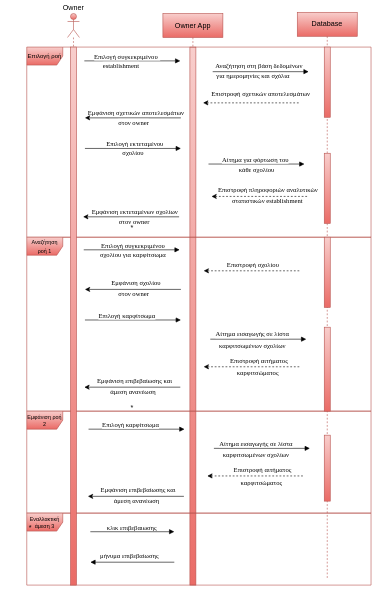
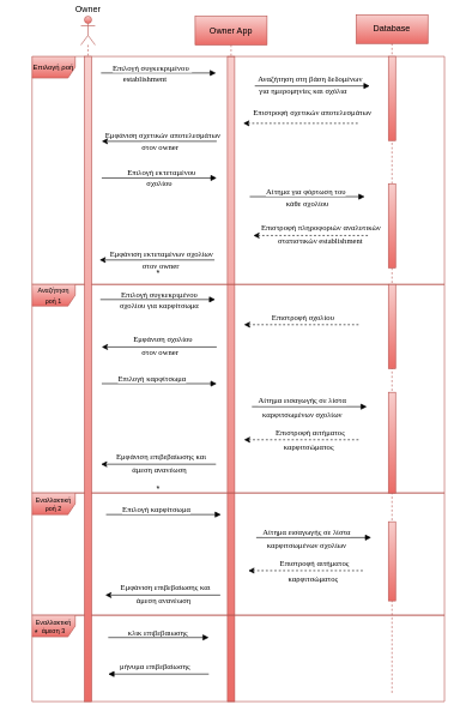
  <mxCell id="0" />
  <mxCell id="1" parent="0" />
  <mxCell id="2" value="Owner" style="shape=umlLifeline;perimeter=lifelinePerimeter;whiteSpace=wrap;html=1;container=1;dropTarget=0;collapsible=0;recursiveResize=0;outlineConnect=0;portConstraint=eastwest;newEdgeStyle={&quot;curved&quot;:0,&quot;rounded&quot;:0};participant=umlActor;horizontal=1;verticalAlign=middle;align=center;spacingTop=0;spacing=2;spacingBottom=60;fillColor=#f8cecc;gradientColor=#ea6b66;strokeColor=#b85450;" parent="1" vertex="1"><mxGeometry x="112" y="22" width="19.83" height="943" as="geometry" /></mxCell>
  <mxCell id="3" value="Owner App" style="shape=umlLifeline;perimeter=lifelinePerimeter;whiteSpace=wrap;html=1;container=1;dropTarget=0;collapsible=0;recursiveResize=0;outlineConnect=0;portConstraint=eastwest;newEdgeStyle={&quot;curved&quot;:0,&quot;rounded&quot;:0};fillColor=#f8cecc;gradientColor=#ea6b66;strokeColor=#b85450;" parent="1" vertex="1"><mxGeometry x="271" y="22" width="100" height="953" as="geometry" /></mxCell>
  <mxCell id="4" value="" style="html=1;points=[[0,0,0,0,5],[0,1,0,0,-5],[1,0,0,0,5],[1,1,0,0,-5]];perimeter=orthogonalPerimeter;outlineConnect=0;targetShapes=umlLifeline;portConstraint=eastwest;newEdgeStyle={&quot;curved&quot;:0,&quot;rounded&quot;:0};fillColor=#f8cecc;gradientColor=#ea6b66;strokeColor=#b85450;" parent="3" vertex="1"><mxGeometry x="45" y="56" width="10" height="897" as="geometry" /></mxCell>
  <mxCell id="5" value="Database" style="shape=umlLifeline;perimeter=lifelinePerimeter;whiteSpace=wrap;html=1;container=1;dropTarget=0;collapsible=0;recursiveResize=0;outlineConnect=0;portConstraint=eastwest;newEdgeStyle={&quot;curved&quot;:0,&quot;rounded&quot;:0};fontFamily=Helvetica;strokeColor=#b85450;align=center;verticalAlign=middle;fontSize=12;fontColor=default;fillColor=#f8cecc;gradientColor=#ea6b66;" parent="1" vertex="1"><mxGeometry x="495" y="20" width="100" height="945" as="geometry" /></mxCell>
  <mxCell id="6" value="" style="endArrow=block;endFill=1;html=1;edgeStyle=orthogonalEdgeStyle;align=left;verticalAlign=top;rounded=0;fontFamily=comfortaa;" parent="1" edge="1"><mxGeometry x="-1" relative="1" as="geometry"><mxPoint x="140" y="101" as="sourcePoint" /><mxPoint x="300" y="101" as="targetPoint" /></mxGeometry></mxCell>
  <mxCell id="7" value="Επιλογή συγκεκριμένου&lt;span style=&quot;white-space: pre;&quot;&gt;&#09;&lt;/span&gt;" style="edgeLabel;html=1;align=center;verticalAlign=middle;resizable=0;points=[];fontFamily=comfortaa;" parent="6" connectable="0" vertex="1"><mxGeometry x="0.043" y="1" relative="1" as="geometry"><mxPoint x="-13" y="-7" as="offset" /></mxGeometry></mxCell>
  <mxCell id="8" value="establishment" style="edgeLabel;html=1;align=center;verticalAlign=middle;resizable=0;points=[];fontFamily=comfortaa;" parent="6" connectable="0" vertex="1"><mxGeometry x="0.061" y="-3" relative="1" as="geometry"><mxPoint x="-25" y="4" as="offset" /></mxGeometry></mxCell>
  <mxCell id="9" value="" style="endArrow=block;endFill=1;html=1;edgeStyle=orthogonalEdgeStyle;align=left;verticalAlign=top;rounded=0;fontFamily=comfortaa;" parent="1" edge="1"><mxGeometry x="-1" relative="1" as="geometry"><mxPoint x="354" y="119" as="sourcePoint" /><mxPoint x="514" y="119" as="targetPoint" /></mxGeometry></mxCell>
  <mxCell id="10" value="Αναζήτηση στη βάση δεδομένων" style="edgeLabel;html=1;align=center;verticalAlign=middle;resizable=0;points=[];fontFamily=comfortaa;labelBackgroundColor=none;" parent="9" connectable="0" vertex="1"><mxGeometry x="-0.188" y="2" relative="1" as="geometry"><mxPoint x="11" y="-8" as="offset" /></mxGeometry></mxCell>
  <mxCell id="11" value="για ημερομηνίες και σχόλια" style="edgeLabel;html=1;align=center;verticalAlign=middle;resizable=0;points=[];fontFamily=comfortaa;labelBackgroundColor=none;" parent="9" connectable="0" vertex="1"><mxGeometry x="0.037" relative="1" as="geometry"><mxPoint x="-17" y="6" as="offset" /></mxGeometry></mxCell>
  <mxCell id="12" value="" style="endArrow=block;endFill=1;html=1;edgeStyle=orthogonalEdgeStyle;align=left;verticalAlign=top;rounded=0;fontFamily=comfortaa;" parent="1" edge="1"><mxGeometry x="-1" relative="1" as="geometry"><mxPoint x="141" y="247" as="sourcePoint" /><mxPoint x="301" y="247" as="targetPoint" /></mxGeometry></mxCell>
  <mxCell id="13" value="Επιλογή εκτεταμένου" style="edgeLabel;html=1;align=center;verticalAlign=middle;resizable=0;points=[];fontFamily=comfortaa;" parent="12" connectable="0" vertex="1"><mxGeometry x="0.129" y="1" relative="1" as="geometry"><mxPoint x="-8" y="-8" as="offset" /></mxGeometry></mxCell>
  <mxCell id="14" value="σχολίου" style="edgeLabel;html=1;align=center;verticalAlign=middle;resizable=0;points=[];fontFamily=comfortaa;" parent="12" connectable="0" vertex="1"><mxGeometry x="0.172" y="-2" relative="1" as="geometry"><mxPoint x="-15" y="5" as="offset" /></mxGeometry></mxCell>
  <mxCell id="15" value="" style="endArrow=block;endFill=1;html=1;edgeStyle=orthogonalEdgeStyle;align=left;verticalAlign=top;rounded=0;fontFamily=comfortaa;" parent="1" edge="1"><mxGeometry x="-1" relative="1" as="geometry"><mxPoint x="139" y="416" as="sourcePoint" /><mxPoint x="299" y="416" as="targetPoint" /></mxGeometry></mxCell>
  <mxCell id="16" value="Επιλογή συγκεκριμένου" style="edgeLabel;html=1;align=center;verticalAlign=middle;resizable=0;points=[];fontFamily=comfortaa;labelBackgroundColor=none;" parent="15" connectable="0" vertex="1"><mxGeometry x="0.263" y="2" relative="1" as="geometry"><mxPoint x="-20" y="-6" as="offset" /></mxGeometry></mxCell>
  <mxCell id="17" value="σχολίου για καρφίτσωμα" style="edgeLabel;html=1;align=center;verticalAlign=middle;resizable=0;points=[];fontFamily=comfortaa;" parent="15" connectable="0" vertex="1"><mxGeometry x="0.761" relative="1" as="geometry"><mxPoint x="-60" y="8" as="offset" /></mxGeometry></mxCell>
  <mxCell id="18" value="" style="endArrow=block;endFill=1;html=1;edgeStyle=orthogonalEdgeStyle;align=left;verticalAlign=top;rounded=0;fontFamily=comfortaa;" parent="1" edge="1"><mxGeometry x="-1" relative="1" as="geometry"><mxPoint x="347" y="273" as="sourcePoint" /><mxPoint x="507" y="273" as="targetPoint" /></mxGeometry></mxCell>
  <mxCell id="19" value="Αίτημα για φόρτωση του" style="edgeLabel;html=1;align=center;verticalAlign=middle;resizable=0;points=[];fontFamily=comfortaa;" parent="18" connectable="0" vertex="1"><mxGeometry x="0.3" y="-1" relative="1" as="geometry"><mxPoint x="-27" y="-9" as="offset" /></mxGeometry></mxCell>
  <mxCell id="20" value="κάθε σχολίου" style="edgeLabel;html=1;align=center;verticalAlign=middle;resizable=0;points=[];fontFamily=comfortaa;" parent="18" connectable="0" vertex="1"><mxGeometry x="0.231" y="-3" relative="1" as="geometry"><mxPoint x="-19" y="5" as="offset" /></mxGeometry></mxCell>
  <mxCell id="21" value="" style="endArrow=none;endFill=0;html=1;edgeStyle=orthogonalEdgeStyle;align=left;verticalAlign=top;rounded=0;startArrow=classic;startFill=1;dashed=1;fontFamily=comfortaa;" parent="1" edge="1"><mxGeometry x="-1" relative="1" as="geometry"><mxPoint x="338" y="171" as="sourcePoint" /><mxPoint x="498" y="171" as="targetPoint" /></mxGeometry></mxCell>
  <mxCell id="22" value="Επιστροφή σχετικών αποτελεσμάτων" style="edgeLabel;html=1;align=center;verticalAlign=middle;resizable=0;points=[];fontFamily=comfortaa;" parent="21" connectable="0" vertex="1"><mxGeometry x="-0.324" y="2" relative="1" as="geometry"><mxPoint x="41" y="-14" as="offset" /></mxGeometry></mxCell>
  <mxCell id="23" value="" style="endArrow=none;endFill=0;html=1;edgeStyle=orthogonalEdgeStyle;align=left;verticalAlign=top;rounded=0;startArrow=classic;startFill=1;fontFamily=comfortaa;" parent="1" edge="1"><mxGeometry x="-1" relative="1" as="geometry"><mxPoint x="138" y="361" as="sourcePoint" /><mxPoint x="298" y="361" as="targetPoint" /></mxGeometry></mxCell>
  <mxCell id="24" value="&lt;font&gt;Εμφάνιση εκτεταμένων σχολίων&lt;/font&gt;" style="edgeLabel;html=1;align=center;verticalAlign=middle;resizable=0;points=[];fontFamily=comfortaa;labelBackgroundColor=none;" parent="23" connectable="0" vertex="1"><mxGeometry x="-0.133" relative="1" as="geometry"><mxPoint x="16" y="-10" as="offset" /></mxGeometry></mxCell>
  <mxCell id="25" value="&lt;font&gt;στον owner&lt;/font&gt;" style="edgeLabel;html=1;align=center;verticalAlign=middle;resizable=0;points=[];fontFamily=comfortaa;" parent="23" connectable="0" vertex="1"><mxGeometry x="0.253" y="-1" relative="1" as="geometry"><mxPoint x="-16" y="6" as="offset" /></mxGeometry></mxCell>
  <mxCell id="26" value="" style="endArrow=none;endFill=0;html=1;edgeStyle=orthogonalEdgeStyle;align=left;verticalAlign=top;rounded=0;startArrow=classic;startFill=1;fontFamily=comfortaa;dashed=1;" parent="1" edge="1"><mxGeometry x="-1" relative="1" as="geometry"><mxPoint x="352" y="327" as="sourcePoint" /><mxPoint x="512" y="327" as="targetPoint" /></mxGeometry></mxCell>
  <mxCell id="27" value="Επιστροφή πληροφοριών αναλυτικών" style="edgeLabel;html=1;align=center;verticalAlign=middle;resizable=0;points=[];fontFamily=comfortaa;" parent="26" connectable="0" vertex="1"><mxGeometry x="-0.125" relative="1" as="geometry"><mxPoint x="23" y="-12" as="offset" /></mxGeometry></mxCell>
  <mxCell id="28" value="στατιστικών establishment" style="edgeLabel;html=1;align=center;verticalAlign=middle;resizable=0;points=[];fontFamily=comfortaa;" parent="26" connectable="0" vertex="1"><mxGeometry x="0.418" y="-2" relative="1" as="geometry"><mxPoint x="-21" y="5" as="offset" /></mxGeometry></mxCell>
  <mxCell id="29" value="" style="endArrow=none;endFill=0;html=1;edgeStyle=orthogonalEdgeStyle;align=left;verticalAlign=top;rounded=0;startArrow=classic;startFill=1;fontFamily=comfortaa;" parent="1" edge="1"><mxGeometry x="-1" relative="1" as="geometry"><mxPoint x="141" y="196" as="sourcePoint" /><mxPoint x="301" y="196" as="targetPoint" /></mxGeometry></mxCell>
  <mxCell id="30" value="Εμφάνιση σχετικών αποτελεσμάτων" style="edgeLabel;html=1;align=center;verticalAlign=middle;resizable=0;points=[];fontFamily=comfortaa;labelBackgroundColor=none;" parent="29" connectable="0" vertex="1"><mxGeometry x="0.259" y="1" relative="1" as="geometry"><mxPoint x="-17" y="-8" as="offset" /></mxGeometry></mxCell>
  <mxCell id="31" value="στον owner" style="edgeLabel;html=1;align=center;verticalAlign=middle;resizable=0;points=[];fontFamily=comfortaa;" parent="29" connectable="0" vertex="1"><mxGeometry x="0.009" y="2" relative="1" as="geometry"><mxPoint x="-1" y="9" as="offset" /></mxGeometry></mxCell>
  <mxCell id="32" value="&lt;font style=&quot;font-size: 10px;&quot;&gt;Επιλογή ροή&lt;/font&gt;" style="shape=umlFrame;whiteSpace=wrap;html=1;pointerEvents=0;fillColor=#f8cecc;gradientColor=#ea6b66;strokeColor=#b85450;" parent="1" vertex="1"><mxGeometry x="44" y="78" width="574" height="317" as="geometry" /></mxCell>
  <mxCell id="33" value="&lt;font style=&quot;font-size: 9px;&quot;&gt;Αναζήτηση ροή 1&lt;/font&gt;" style="shape=umlFrame;whiteSpace=wrap;html=1;pointerEvents=0;fontFamily=Helvetica;fontSize=12;strokeColor=#b85450;align=center;verticalAlign=middle;fontColor=default;fillColor=#f8cecc;gradientColor=#ea6b66;" parent="1" vertex="1"><mxGeometry x="44" y="395" width="574" height="290" as="geometry" /></mxCell>
- <mxCell id="34" value="&lt;p style=&quot;line-height: 100%;&quot;&gt;&lt;font style=&quot;&quot;&gt;&lt;font style=&quot;font-size: 9px;&quot;&gt;Εμφάνιση ροή 2&lt;/font&gt;&lt;br&gt;&lt;/font&gt;&lt;/p&gt;" style="shape=umlFrame;whiteSpace=wrap;html=1;pointerEvents=0;fontFamily=Helvetica;strokeColor=#b85450;align=center;verticalAlign=middle;fontSize=12;fontColor=default;fillColor=#f8cecc;gradientColor=#ea6b66;" parent="1" vertex="1"><mxGeometry x="44" y="685" width="574" height="170" as="geometry" /></mxCell>
+ <mxCell id="34" value="&lt;p style=&quot;line-height: 100%;&quot;&gt;&lt;font style=&quot;&quot;&gt;&lt;font style=&quot;font-size: 9px;&quot;&gt;Εναλλακτική ροή 2&lt;/font&gt;&lt;br&gt;&lt;/font&gt;&lt;/p&gt;" style="shape=umlFrame;whiteSpace=wrap;html=1;pointerEvents=0;fontFamily=Helvetica;strokeColor=#b85450;align=center;verticalAlign=middle;fontSize=12;fontColor=default;fillColor=#f8cecc;gradientColor=#ea6b66;" parent="1" vertex="1"><mxGeometry x="44" y="685" width="574" height="170" as="geometry" /></mxCell>
  <mxCell id="35" value="" style="endArrow=block;endFill=1;html=1;edgeStyle=orthogonalEdgeStyle;align=left;verticalAlign=top;rounded=0;fontFamily=comfortaa;" parent="1" edge="1"><mxGeometry x="-1" relative="1" as="geometry"><mxPoint x="141" y="533" as="sourcePoint" /><mxPoint x="301" y="533" as="targetPoint" /></mxGeometry></mxCell>
  <mxCell id="36" value="Επιλογή καρφίτσωμα" style="edgeLabel;html=1;align=center;verticalAlign=middle;resizable=0;points=[];fontFamily=comfortaa;" parent="35" connectable="0" vertex="1"><mxGeometry x="0.129" y="1" relative="1" as="geometry"><mxPoint x="-21" y="-7" as="offset" /></mxGeometry></mxCell>
  <mxCell id="37" value="" style="endArrow=none;endFill=0;html=1;edgeStyle=orthogonalEdgeStyle;align=left;verticalAlign=top;rounded=0;startArrow=classic;startFill=1;fontFamily=comfortaa;" parent="1" edge="1"><mxGeometry x="-1" relative="1" as="geometry"><mxPoint x="141" y="482" as="sourcePoint" /><mxPoint x="301" y="482" as="targetPoint" /></mxGeometry></mxCell>
  <mxCell id="38" value="Εμφάνιση σχολίου" style="edgeLabel;html=1;align=center;verticalAlign=middle;resizable=0;points=[];fontFamily=comfortaa;labelBorderColor=none;labelBackgroundColor=default;" parent="37" connectable="0" vertex="1"><mxGeometry x="0.259" y="1" relative="1" as="geometry"><mxPoint x="-17" y="-11" as="offset" /></mxGeometry></mxCell>
  <mxCell id="39" value="στον owner" style="edgeLabel;html=1;align=center;verticalAlign=middle;resizable=0;points=[];fontFamily=comfortaa;" parent="37" connectable="0" vertex="1"><mxGeometry x="0.009" y="2" relative="1" as="geometry"><mxPoint x="-1" y="9" as="offset" /></mxGeometry></mxCell>
  <mxCell id="40" value="" style="endArrow=none;endFill=0;html=1;edgeStyle=orthogonalEdgeStyle;align=left;verticalAlign=top;rounded=0;startArrow=classic;startFill=1;fontFamily=comfortaa;dashed=1;" parent="1" edge="1"><mxGeometry x="-1" relative="1" as="geometry"><mxPoint x="339" y="451" as="sourcePoint" /><mxPoint x="499" y="451" as="targetPoint" /></mxGeometry></mxCell>
  <mxCell id="41" value="Επιστροφή σχολίου" style="edgeLabel;html=1;align=center;verticalAlign=middle;resizable=0;points=[];fontFamily=comfortaa;labelBackgroundColor=default;" parent="40" connectable="0" vertex="1"><mxGeometry x="-0.324" y="2" relative="1" as="geometry"><mxPoint x="27" y="-9" as="offset" /></mxGeometry></mxCell>
  <mxCell id="42" value="" style="endArrow=none;endFill=0;html=1;edgeStyle=orthogonalEdgeStyle;align=left;verticalAlign=top;rounded=0;startArrow=classic;startFill=1;fontFamily=comfortaa;" parent="1" edge="1"><mxGeometry x="-1" relative="1" as="geometry"><mxPoint x="140" y="645" as="sourcePoint" /><mxPoint x="300" y="645" as="targetPoint" /></mxGeometry></mxCell>
  <mxCell id="43" value="Εμφάνιση επιβεβαίωσης και&amp;nbsp;" style="edgeLabel;html=1;align=center;verticalAlign=middle;resizable=0;points=[];fontFamily=comfortaa;labelBorderColor=none;labelBackgroundColor=default;" parent="42" connectable="0" vertex="1"><mxGeometry x="0.259" y="1" relative="1" as="geometry"><mxPoint x="-17" y="-11" as="offset" /></mxGeometry></mxCell>
  <mxCell id="44" value="άμεση ανανέωση" style="edgeLabel;html=1;align=center;verticalAlign=middle;resizable=0;points=[];fontFamily=comfortaa;" parent="42" connectable="0" vertex="1"><mxGeometry x="0.009" y="2" relative="1" as="geometry"><mxPoint x="-1" y="9" as="offset" /></mxGeometry></mxCell>
  <mxCell id="45" value="" style="endArrow=block;endFill=1;html=1;edgeStyle=orthogonalEdgeStyle;align=left;verticalAlign=top;rounded=0;fontFamily=comfortaa;" parent="1" edge="1"><mxGeometry x="-1" relative="1" as="geometry"><mxPoint x="350" y="565" as="sourcePoint" /><mxPoint x="510" y="565" as="targetPoint" /></mxGeometry></mxCell>
  <mxCell id="46" value="Αίτημα εισαγωγής σε λίστα" style="edgeLabel;html=1;align=center;verticalAlign=middle;resizable=0;points=[];fontFamily=comfortaa;" parent="45" connectable="0" vertex="1"><mxGeometry x="0.129" y="1" relative="1" as="geometry"><mxPoint x="-21" y="-8" as="offset" /></mxGeometry></mxCell>
  <mxCell id="47" value="καρφιτσωμένων σχολίων" style="edgeLabel;html=1;align=center;verticalAlign=middle;resizable=0;points=[];fontFamily=comfortaa;" parent="45" connectable="0" vertex="1"><mxGeometry x="0.129" y="1" relative="1" as="geometry"><mxPoint x="-21" y="11" as="offset" /></mxGeometry></mxCell>
  <mxCell id="48" value="" style="endArrow=none;endFill=0;html=1;edgeStyle=orthogonalEdgeStyle;align=left;verticalAlign=top;rounded=0;startArrow=classic;startFill=1;fontFamily=comfortaa;dashed=1;" parent="1" edge="1"><mxGeometry x="-1" relative="1" as="geometry"><mxPoint x="339" y="611" as="sourcePoint" /><mxPoint x="499" y="611" as="targetPoint" /></mxGeometry></mxCell>
  <mxCell id="49" value="Επιστροφή αιτήματος" style="edgeLabel;html=1;align=center;verticalAlign=middle;resizable=0;points=[];fontFamily=comfortaa;labelBackgroundColor=default;" parent="48" connectable="0" vertex="1"><mxGeometry x="-0.324" y="2" relative="1" as="geometry"><mxPoint x="37" y="-9" as="offset" /></mxGeometry></mxCell>
  <mxCell id="50" value="καρφιτσώματος" style="edgeLabel;html=1;align=center;verticalAlign=middle;resizable=0;points=[];fontFamily=comfortaa;labelBackgroundColor=default;" parent="48" connectable="0" vertex="1"><mxGeometry x="-0.324" y="2" relative="1" as="geometry"><mxPoint x="35" y="12" as="offset" /></mxGeometry></mxCell>
  <mxCell id="51" value="&lt;p style=&quot;line-height: 100%;&quot;&gt;&lt;font style=&quot;&quot;&gt;&lt;font style=&quot;font-size: 9px;&quot;&gt;Εναλλακτική άμεση 3&lt;/font&gt;&lt;br&gt;&lt;/font&gt;&lt;/p&gt;" style="shape=umlFrame;whiteSpace=wrap;html=1;pointerEvents=0;fontFamily=Helvetica;strokeColor=#b85450;align=center;verticalAlign=middle;fontSize=12;fontColor=default;fillColor=#f8cecc;gradientColor=#ea6b66;" parent="1" vertex="1"><mxGeometry x="44" y="855" width="574" height="120" as="geometry" /></mxCell>
  <mxCell id="52" value="" style="endArrow=block;endFill=1;html=1;edgeStyle=orthogonalEdgeStyle;align=left;verticalAlign=top;rounded=0;fontFamily=comfortaa;" parent="1" edge="1"><mxGeometry x="-1" relative="1" as="geometry"><mxPoint x="150" y="886" as="sourcePoint" /><mxPoint x="290" y="886" as="targetPoint" /></mxGeometry></mxCell>
  <mxCell id="53" value="κλικ επιβεβαιωσης" style="edgeLabel;html=1;align=center;verticalAlign=middle;resizable=0;points=[];fontFamily=comfortaa;labelBackgroundColor=none;" parent="52" connectable="0" vertex="1"><mxGeometry x="0.263" y="2" relative="1" as="geometry"><mxPoint x="-20" y="-6" as="offset" /></mxGeometry></mxCell>
  <mxCell id="54" value="" style="endArrow=block;endFill=1;html=1;edgeStyle=orthogonalEdgeStyle;align=left;verticalAlign=top;rounded=0;fontFamily=comfortaa;" parent="1" edge="1"><mxGeometry x="-1" relative="1" as="geometry"><mxPoint x="290" y="936.8" as="sourcePoint" /><mxPoint x="150" y="936.8" as="targetPoint" /></mxGeometry></mxCell>
  <mxCell id="55" value="μήνυμα επιβεβαίωσης" style="edgeLabel;html=1;align=center;verticalAlign=middle;resizable=0;points=[];fontFamily=comfortaa;labelBackgroundColor=none;" parent="54" connectable="0" vertex="1"><mxGeometry x="0.263" y="2" relative="1" as="geometry"><mxPoint x="12" y="-13" as="offset" /></mxGeometry></mxCell>
  <mxCell id="56" value="" style="endArrow=block;endFill=1;html=1;edgeStyle=orthogonalEdgeStyle;align=left;verticalAlign=top;rounded=0;fontFamily=comfortaa;" parent="1" edge="1"><mxGeometry x="-1" relative="1" as="geometry"><mxPoint x="147" y="715" as="sourcePoint" /><mxPoint x="307" y="715" as="targetPoint" /></mxGeometry></mxCell>
  <mxCell id="57" value="Επιλογή καρφίτσωμα" style="edgeLabel;html=1;align=center;verticalAlign=middle;resizable=0;points=[];fontFamily=comfortaa;" parent="56" connectable="0" vertex="1"><mxGeometry x="0.129" y="1" relative="1" as="geometry"><mxPoint x="-21" y="-7" as="offset" /></mxGeometry></mxCell>
  <mxCell id="58" value="" style="endArrow=none;endFill=0;html=1;edgeStyle=orthogonalEdgeStyle;align=left;verticalAlign=top;rounded=0;startArrow=classic;startFill=1;fontFamily=comfortaa;" parent="1" edge="1"><mxGeometry x="-1" relative="1" as="geometry"><mxPoint x="146" y="827" as="sourcePoint" /><mxPoint x="306" y="827" as="targetPoint" /></mxGeometry></mxCell>
  <mxCell id="59" value="Εμφάνιση επιβεβαίωσης και&amp;nbsp;" style="edgeLabel;html=1;align=center;verticalAlign=middle;resizable=0;points=[];fontFamily=comfortaa;labelBorderColor=none;labelBackgroundColor=default;" parent="58" connectable="0" vertex="1"><mxGeometry x="0.259" y="1" relative="1" as="geometry"><mxPoint x="-17" y="-11" as="offset" /></mxGeometry></mxCell>
  <mxCell id="60" value="άμεση ανανέωση" style="edgeLabel;html=1;align=center;verticalAlign=middle;resizable=0;points=[];fontFamily=comfortaa;" parent="58" connectable="0" vertex="1"><mxGeometry x="0.009" y="2" relative="1" as="geometry"><mxPoint x="-1" y="9" as="offset" /></mxGeometry></mxCell>
  <mxCell id="61" value="" style="endArrow=block;endFill=1;html=1;edgeStyle=orthogonalEdgeStyle;align=left;verticalAlign=top;rounded=0;fontFamily=comfortaa;" parent="1" edge="1"><mxGeometry x="-1" relative="1" as="geometry"><mxPoint x="356" y="747" as="sourcePoint" /><mxPoint x="516" y="747" as="targetPoint" /></mxGeometry></mxCell>
  <mxCell id="62" value="Αίτημα εισαγωγής σε λίστα" style="edgeLabel;html=1;align=center;verticalAlign=middle;resizable=0;points=[];fontFamily=comfortaa;" parent="61" connectable="0" vertex="1"><mxGeometry x="0.129" y="1" relative="1" as="geometry"><mxPoint x="-21" y="-8" as="offset" /></mxGeometry></mxCell>
  <mxCell id="63" value="καρφιτσωμένων σχολίων" style="edgeLabel;html=1;align=center;verticalAlign=middle;resizable=0;points=[];fontFamily=comfortaa;" parent="61" connectable="0" vertex="1"><mxGeometry x="0.129" y="1" relative="1" as="geometry"><mxPoint x="-21" y="11" as="offset" /></mxGeometry></mxCell>
  <mxCell id="64" value="" style="endArrow=none;endFill=0;html=1;edgeStyle=orthogonalEdgeStyle;align=left;verticalAlign=top;rounded=0;startArrow=classic;startFill=1;fontFamily=comfortaa;dashed=1;" parent="1" edge="1"><mxGeometry x="-1" relative="1" as="geometry"><mxPoint x="345" y="793" as="sourcePoint" /><mxPoint x="505" y="793" as="targetPoint" /></mxGeometry></mxCell>
  <mxCell id="65" value="Επιστροφή αιτήματος" style="edgeLabel;html=1;align=center;verticalAlign=middle;resizable=0;points=[];fontFamily=comfortaa;labelBackgroundColor=default;" parent="64" connectable="0" vertex="1"><mxGeometry x="-0.324" y="2" relative="1" as="geometry"><mxPoint x="37" y="-9" as="offset" /></mxGeometry></mxCell>
  <mxCell id="66" value="καρφιτσώματος" style="edgeLabel;html=1;align=center;verticalAlign=middle;resizable=0;points=[];fontFamily=comfortaa;labelBackgroundColor=default;" parent="64" connectable="0" vertex="1"><mxGeometry x="-0.324" y="2" relative="1" as="geometry"><mxPoint x="35" y="12" as="offset" /></mxGeometry></mxCell>
  <mxCell id="67" value="*" style="text;strokeColor=none;align=center;fillColor=none;html=1;verticalAlign=middle;whiteSpace=wrap;rounded=0;" parent="1" vertex="1"><mxGeometry x="190" y="365" width="60" height="30" as="geometry" /></mxCell>
  <mxCell id="68" value="*" style="text;strokeColor=none;align=center;fillColor=none;html=1;verticalAlign=middle;whiteSpace=wrap;rounded=0;" parent="1" vertex="1"><mxGeometry y="865" width="60" height="30" as="geometry" x="20" /></mxCell>
  <mxCell id="69" value="*" style="text;strokeColor=none;align=center;fillColor=none;html=1;verticalAlign=middle;whiteSpace=wrap;rounded=0;" parent="1" vertex="1"><mxGeometry x="190" y="665" width="60" height="30" as="geometry" /></mxCell>
  <mxCell id="70" value="" style="html=1;points=[[0,0,0,0,5],[0,1,0,0,-5],[1,0,0,0,5],[1,1,0,0,-5]];perimeter=orthogonalPerimeter;outlineConnect=0;targetShapes=umlLifeline;portConstraint=eastwest;newEdgeStyle={&quot;curved&quot;:0,&quot;rounded&quot;:0};fillColor=#f8cecc;gradientColor=#ea6b66;strokeColor=#b85450;" parent="1" vertex="1"><mxGeometry x="116.92" y="78" width="10" height="897" as="geometry" /></mxCell>
  <mxCell id="71" value="" style="html=1;points=[[0,0,0,0,5],[0,1,0,0,-5],[1,0,0,0,5],[1,1,0,0,-5]];perimeter=orthogonalPerimeter;outlineConnect=0;targetShapes=umlLifeline;portConstraint=eastwest;newEdgeStyle={&quot;curved&quot;:0,&quot;rounded&quot;:0};fillColor=#f8cecc;gradientColor=#ea6b66;strokeColor=#b85450;" parent="1" vertex="1"><mxGeometry x="540" y="78" width="10" height="117" as="geometry" /></mxCell>
  <mxCell id="72" value="" style="html=1;points=[[0,0,0,0,5],[0,1,0,0,-5],[1,0,0,0,5],[1,1,0,0,-5]];perimeter=orthogonalPerimeter;outlineConnect=0;targetShapes=umlLifeline;portConstraint=eastwest;newEdgeStyle={&quot;curved&quot;:0,&quot;rounded&quot;:0};fillColor=#f8cecc;gradientColor=#ea6b66;strokeColor=#b85450;" parent="1" vertex="1"><mxGeometry x="540" y="255" width="10" height="117" as="geometry" /></mxCell>
  <mxCell id="73" value="" style="html=1;points=[[0,0,0,0,5],[0,1,0,0,-5],[1,0,0,0,5],[1,1,0,0,-5]];perimeter=orthogonalPerimeter;outlineConnect=0;targetShapes=umlLifeline;portConstraint=eastwest;newEdgeStyle={&quot;curved&quot;:0,&quot;rounded&quot;:0};fillColor=#f8cecc;gradientColor=#ea6b66;strokeColor=#b85450;" parent="1" vertex="1"><mxGeometry x="540" y="395" width="10" height="117" as="geometry" /></mxCell>
  <mxCell id="74" value="" style="html=1;points=[[0,0,0,0,5],[0,1,0,0,-5],[1,0,0,0,5],[1,1,0,0,-5]];perimeter=orthogonalPerimeter;outlineConnect=0;targetShapes=umlLifeline;portConstraint=eastwest;newEdgeStyle={&quot;curved&quot;:0,&quot;rounded&quot;:0};fillColor=#f8cecc;gradientColor=#ea6b66;strokeColor=#b85450;" parent="1" vertex="1"><mxGeometry x="540" y="545" width="10" height="140" as="geometry" /></mxCell>
  <mxCell id="75" value="" style="html=1;points=[[0,0,0,0,5],[0,1,0,0,-5],[1,0,0,0,5],[1,1,0,0,-5]];perimeter=orthogonalPerimeter;outlineConnect=0;targetShapes=umlLifeline;portConstraint=eastwest;newEdgeStyle={&quot;curved&quot;:0,&quot;rounded&quot;:0};fillColor=#f8cecc;gradientColor=#ea6b66;strokeColor=#b85450;" parent="1" vertex="1"><mxGeometry x="540" y="725" width="10" height="110" as="geometry" /></mxCell>
